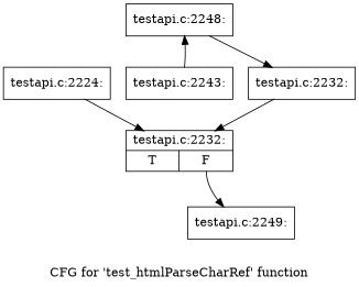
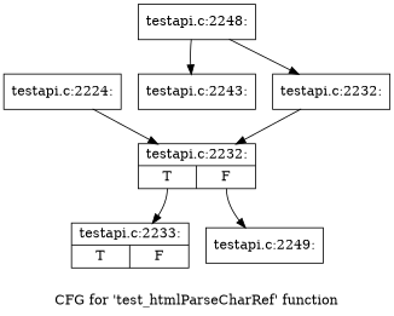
  digraph {
    label="CFG for 'test_htmlParseCharRef' function"
    node [shape=record]
    n1 [label="{testapi.c:2224:}"]
    n2 [label="{testapi.c:2232:|{<s0>T|<s1>F}}"]
+   n3 [label="{testapi.c:2233:|{<s0>T|<s1>F}}"]
    n4 [label="{testapi.c:2249:}"]
    n5 [label="{testapi.c:2243:}"]
    n6 [label="{testapi.c:2248:}"]
    n7 [label="{testapi.c:2232:}"]
    n1 -> n2
+   n2 -> n3 [tailport=s0]
    n2 -> n4 [tailport=s1]
-   n5 -> n6
+   n6 -> n5
    n6 -> n7
    n7 -> n2
  }
